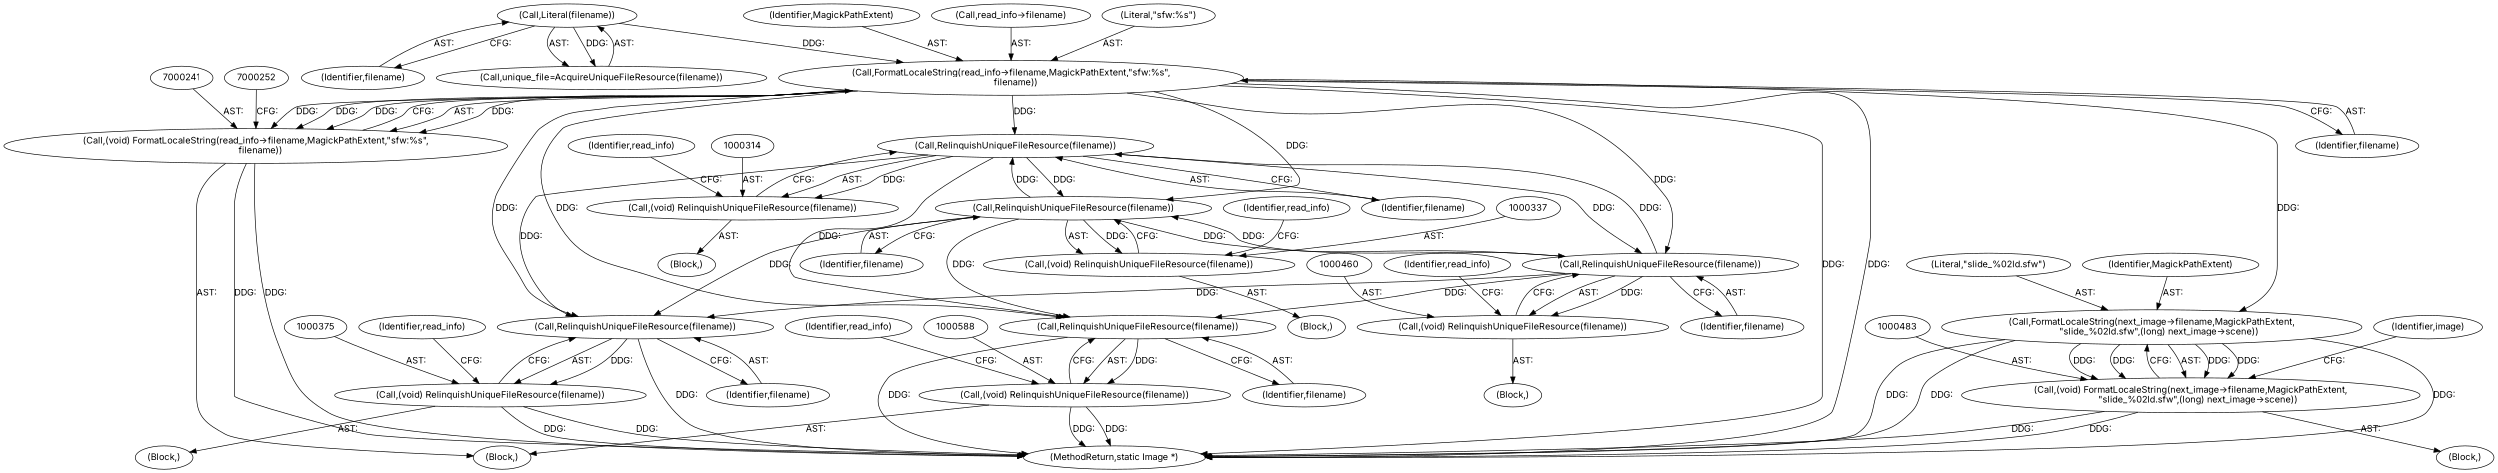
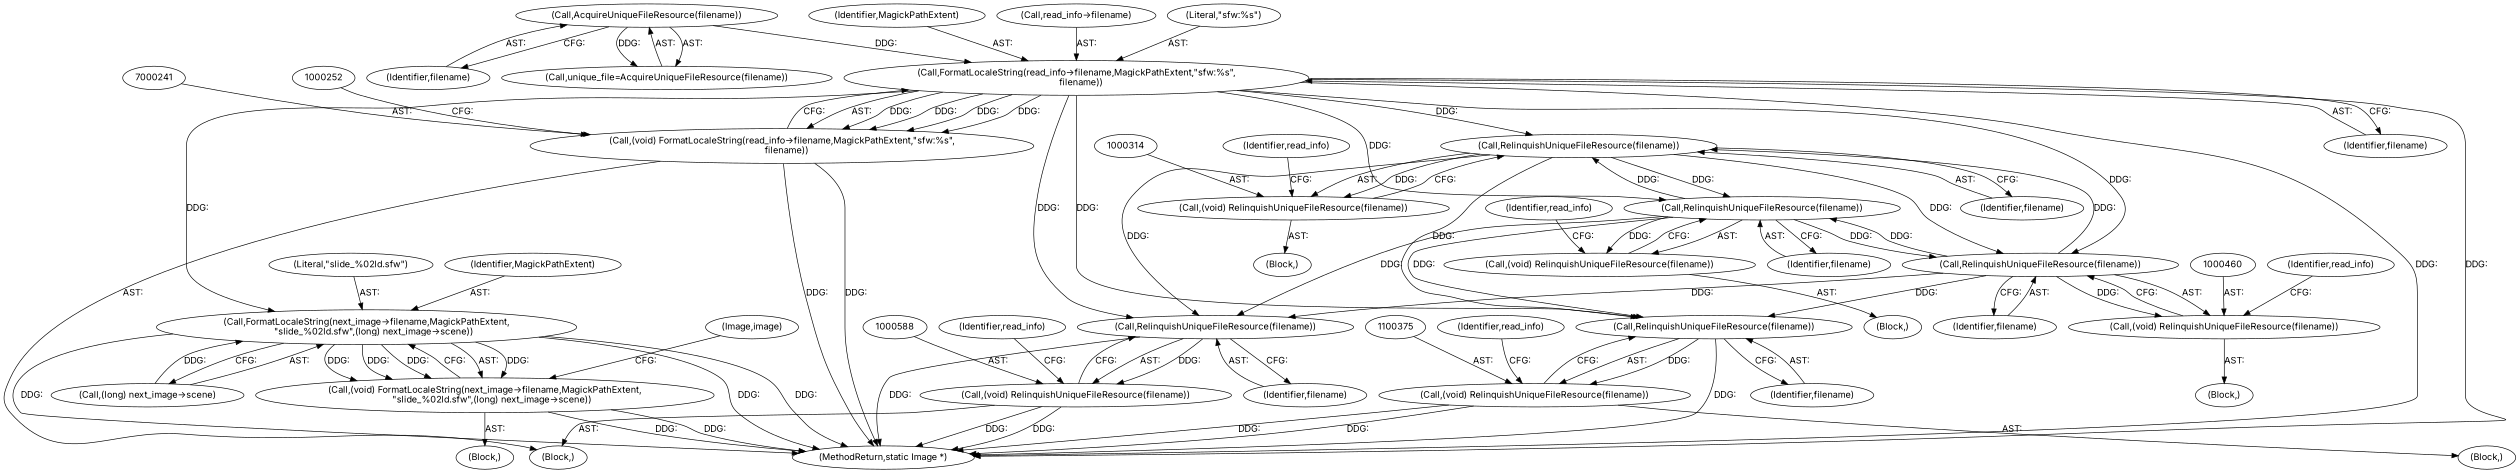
  digraph {
    fontname=Inter
    node [fontname=Inter]
    edge [fontname=Inter]
    n1 [label="(Call,FormatLocaleString(read_info->filename,MagickPathExtent,\"sfw:%s\",\n    filename))"]
    n2 [label="(Call,(void) FormatLocaleString(read_info->filename,MagickPathExtent,\"sfw:%s\",\n    filename))"]
    n3 [label="(Call,RelinquishUniqueFileResource(filename))"]
    n4 [label="(Call,RelinquishUniqueFileResource(filename))"]
    n5 [label="(Call,RelinquishUniqueFileResource(filename))"]
    n6 [label="(Call,RelinquishUniqueFileResource(filename))"]
    n7 [label="(Call,RelinquishUniqueFileResource(filename))"]
    n8 [label="(Call,FormatLocaleString(next_image->filename,MagickPathExtent,\n      \"slide_%02ld.sfw\",(long) next_image->scene))"]
    n9 [label="(MethodReturn,static Image *)"]
    n10 [label="(Identifier,filename)"]
    n11 [label="(Block,)"]
    n12 [label="(Call,(void) RelinquishUniqueFileResource(filename))"]
    n13 [label="(Identifier,filename)"]
    n14 [label="(Call,(void) RelinquishUniqueFileResource(filename))"]
    n15 [label="(Identifier,filename)"]
    n16 [label="(Call,(void) RelinquishUniqueFileResource(filename))"]
    n17 [label="(Identifier,filename)"]
    n18 [label="(Call,(void) RelinquishUniqueFileResource(filename))"]
    n19 [label="(Identifier,filename)"]
    n20 [label="(Call,(void) RelinquishUniqueFileResource(filename))"]
    n21 [label="(Identifier,filename)"]
    n22 [label="(Call,(void) FormatLocaleString(next_image->filename,MagickPathExtent,\n      \"slide_%02ld.sfw\",(long) next_image->scene))"]
-   n24 [label="(Call,Literal(filename))"]
+   n23 [label="(Call,(long) next_image->scene)"]
+   n24 [label="(Call,AcquireUniqueFileResource(filename))"]
    n25 [label="(Call,unique_file=AcquireUniqueFileResource(filename))"]
    n26 [label="(Identifier,filename)"]
    n27 [label="(Block,)"]
    n28 [label="(Block,)"]
    n29 [label="(Block,)"]
    n30 [label="(Block,)"]
    n31 [label="(Block,)"]
    n32 [label="(Identifier,read_info)"]
    n33 [label="(Identifier,read_info)"]
    n34 [label="(Identifier,MagickPathExtent)"]
    n35 [label="(Identifier,read_info)"]
    n36 [label="(Identifier,read_info)"]
    n37 [label="(Literal,\"slide_%02ld.sfw\")"]
-   n38 [label="(Identifier,image)"]
+   n38 [label="(Image,image)"]
    n39 [label="(Call,read_info->filename)"]
    n40 [label="(Identifier,read_info)"]
    n41 [label="(Literal,\"sfw:%s\")"]
    n42 [label="(Identifier,MagickPathExtent)"]
    n43 [label=7000241]
-   1000252 [label=7000252]
+   1000252
    1000314
-   1000337
-   1000375
+   1000375 [label=1100375]
    1000460
    n49 [label=1000588]
-   1000483
    n1 -> n2 [label="AST: "]
    n1 -> n2 [label="DDG: "]
    n1 -> n2 [label="DDG: "]
    n1 -> n2 [label="DDG: "]
    n1 -> n2 [label="DDG: "]
    n1 -> n3 [label="DDG: "]
    n1 -> n4 [label="DDG: "]
    n1 -> n5 [label="DDG: "]
    n1 -> n6 [label="DDG: "]
    n1 -> n7 [label="DDG: "]
    n1 -> n8 [label="DDG: "]
    n1 -> n9 [label="DDG: "]
    n1 -> n9 [label="DDG: "]
    n1 -> n10 [label="CFG: "]
    n2 -> n1 [label="CFG: "]
    n2 -> n9 [label="DDG: "]
    n2 -> n9 [label="DDG: "]
    n2 -> n11 [label="AST: "]
    n3 -> n4 [label="DDG: "]
    n3 -> n5 [label="DDG: "]
    n3 -> n6 [label="DDG: "]
    n3 -> n7 [label="DDG: "]
    n3 -> n12 [label="AST: "]
    n3 -> n12 [label="DDG: "]
    n3 -> n13 [label="CFG: "]
    n4 -> n3 [label="DDG: "]
    n4 -> n5 [label="DDG: "]
    n4 -> n6 [label="DDG: "]
    n4 -> n7 [label="DDG: "]
    n4 -> n14 [label="AST: "]
    n4 -> n14 [label="DDG: "]
    n4 -> n15 [label="CFG: "]
    n5 -> n9 [label="DDG: "]
    n5 -> n16 [label="AST: "]
    n5 -> n16 [label="DDG: "]
    n5 -> n17 [label="CFG: "]
    n6 -> n3 [label="DDG: "]
    n6 -> n4 [label="DDG: "]
    n6 -> n5 [label="DDG: "]
    n6 -> n7 [label="DDG: "]
    n6 -> n18 [label="AST: "]
    n6 -> n18 [label="DDG: "]
    n6 -> n19 [label="CFG: "]
    n7 -> n9 [label="DDG: "]
    n7 -> n20 [label="AST: "]
    n7 -> n20 [label="DDG: "]
    n7 -> n21 [label="CFG: "]
    n8 -> n9 [label="DDG: "]
    n8 -> n9 [label="DDG: "]
    n8 -> n9 [label="DDG: "]
    n8 -> n22 [label="AST: "]
    n8 -> n22 [label="DDG: "]
    n8 -> n22 [label="DDG: "]
    n8 -> n22 [label="DDG: "]
    n8 -> n22 [label="DDG: "]
+   n8 -> n23 [label="CFG: "]
    n10 -> n1 [label="AST: "]
    n12 -> n3 [label="CFG: "]
    n12 -> n27 [label="AST: "]
    n13 -> n3 [label="AST: "]
    n14 -> n4 [label="CFG: "]
    n14 -> n28 [label="AST: "]
    n15 -> n4 [label="AST: "]
    n16 -> n5 [label="CFG: "]
    n16 -> n9 [label="DDG: "]
    n16 -> n9 [label="DDG: "]
    n16 -> n29 [label="AST: "]
    n17 -> n5 [label="AST: "]
    n18 -> n6 [label="CFG: "]
    n18 -> n30 [label="AST: "]
    n19 -> n6 [label="AST: "]
    n20 -> n7 [label="CFG: "]
    n20 -> n9 [label="DDG: "]
    n20 -> n9 [label="DDG: "]
    n20 -> n11 [label="AST: "]
    n21 -> n7 [label="AST: "]
    n22 -> n8 [label="CFG: "]
    n22 -> n9 [label="DDG: "]
    n22 -> n9 [label="DDG: "]
    n22 -> n31 [label="AST: "]
+   n23 -> n8 [label="AST: "]
+   n23 -> n8 [label="DDG: "]
    n24 -> n1 [label="DDG: "]
    n24 -> n25 [label="AST: "]
    n24 -> n25 [label="DDG: "]
    n24 -> n26 [label="CFG: "]
    n25 -> n24 [label="AST: "]
    n26 -> n24 [label="AST: "]
    n32 -> n16 [label="CFG: "]
    n33 -> n18 [label="CFG: "]
    n34 -> n1 [label="AST: "]
    n35 -> n20 [label="CFG: "]
    n36 -> n12 [label="CFG: "]
    n37 -> n8 [label="AST: "]
    n38 -> n22 [label="CFG: "]
    n39 -> n1 [label="AST: "]
    n40 -> n14 [label="CFG: "]
    n41 -> n1 [label="AST: "]
    n42 -> n8 [label="AST: "]
    n43 -> n2 [label="AST: "]
    1000252 -> n2 [label="CFG: "]
    1000314 -> n12 [label="AST: "]
-   1000337 -> n14 [label="AST: "]
    1000375 -> n16 [label="AST: "]
    1000460 -> n18 [label="AST: "]
    n49 -> n20 [label="AST: "]
-   1000483 -> n22 [label="AST: "]
  }
